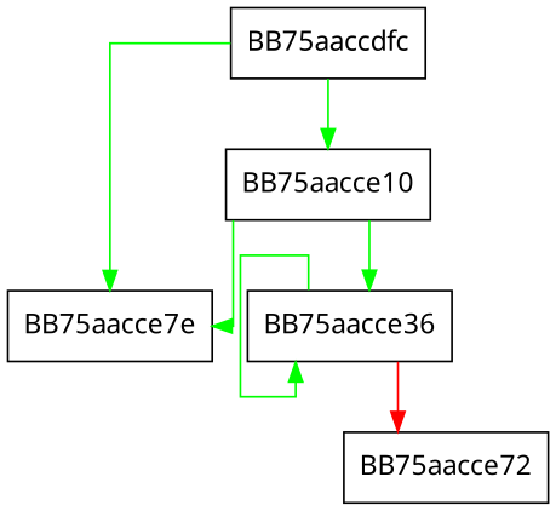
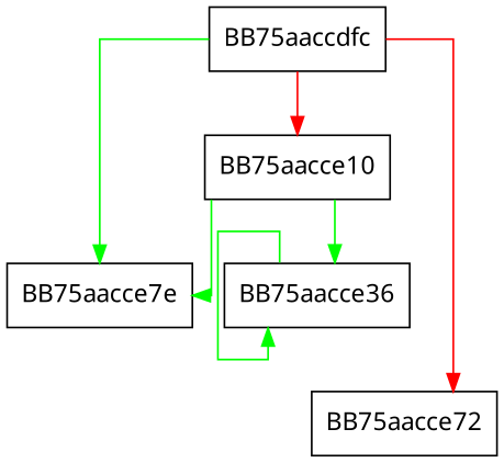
  digraph {
    fontname="Noto Sans"
    splines=ortho
    node [fontname="Noto Sans" shape=box]
    edge [color=green fontname="Noto Sans"]
    BB75aaccdfc
    BB75aacce7e
    BB75aacce10
    BB75aacce36
    BB75aacce72
    BB75aaccdfc -> BB75aacce7e
-   BB75aaccdfc -> BB75aacce10
+   BB75aaccdfc -> BB75aacce10 [color=red]
    BB75aacce10 -> BB75aacce7e
    BB75aacce10 -> BB75aacce36
    BB75aacce36 -> BB75aacce36
-   BB75aacce36 -> BB75aacce72 [color=red]
+   BB75aaccdfc -> BB75aacce72 [color=red]
  }
